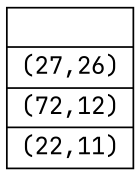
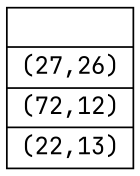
  digraph {
    rankdir=LR
    fontname="JetBrains Mono"
-   n1 [label="|(27,26)|(72,12)|(22,11)" shape=record fontname="JetBrains Mono"]
+   n1 [label="|(27,26)|(72,12)|(22,13)" shape=record fontname="JetBrains Mono"]
  }
